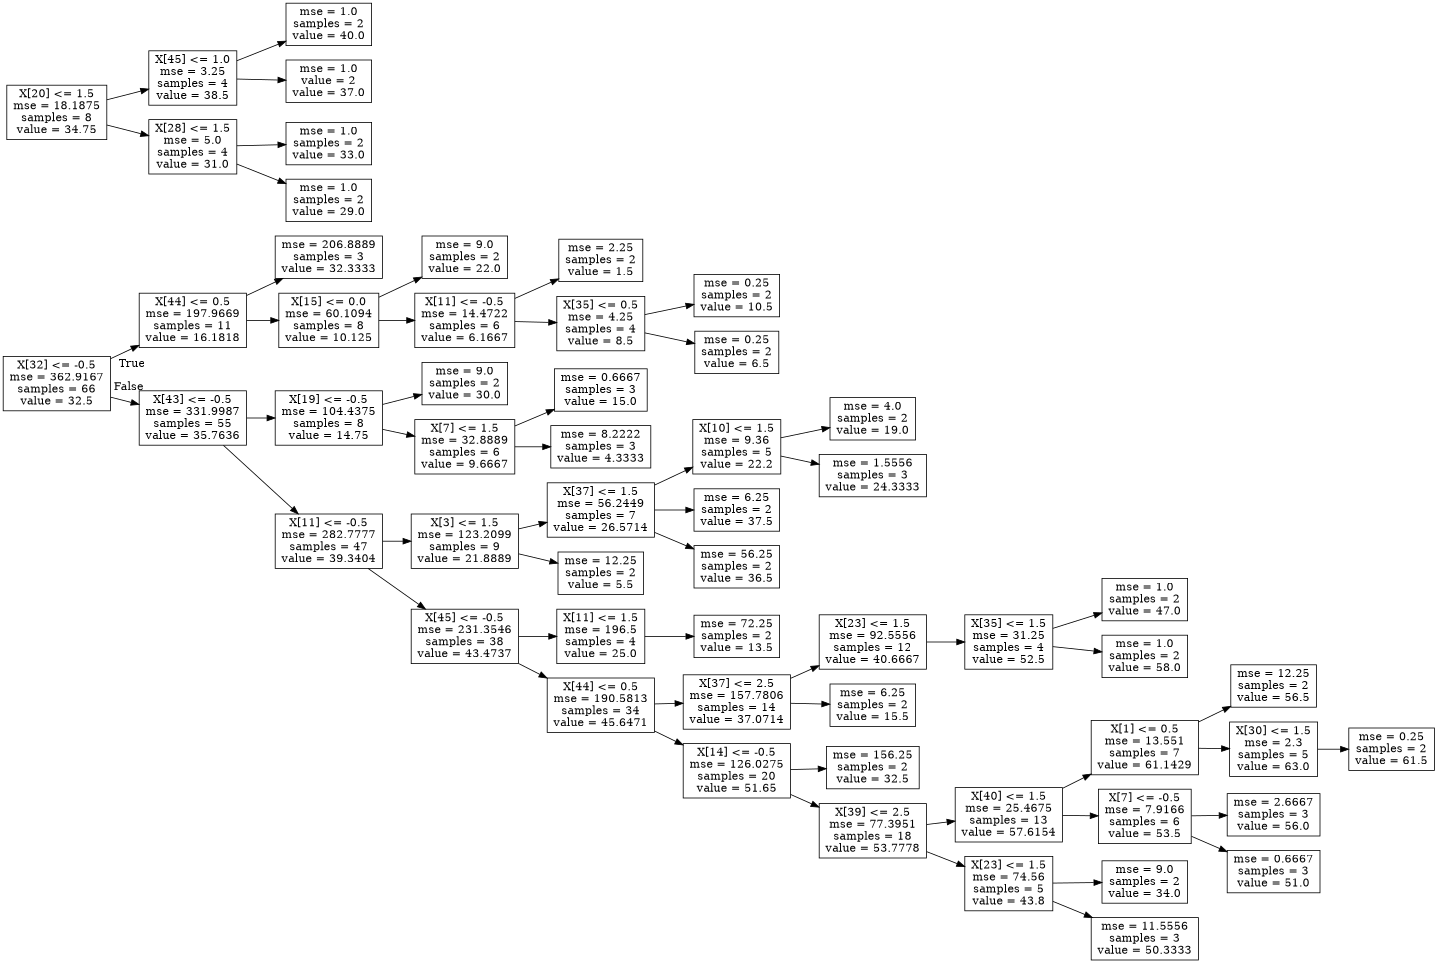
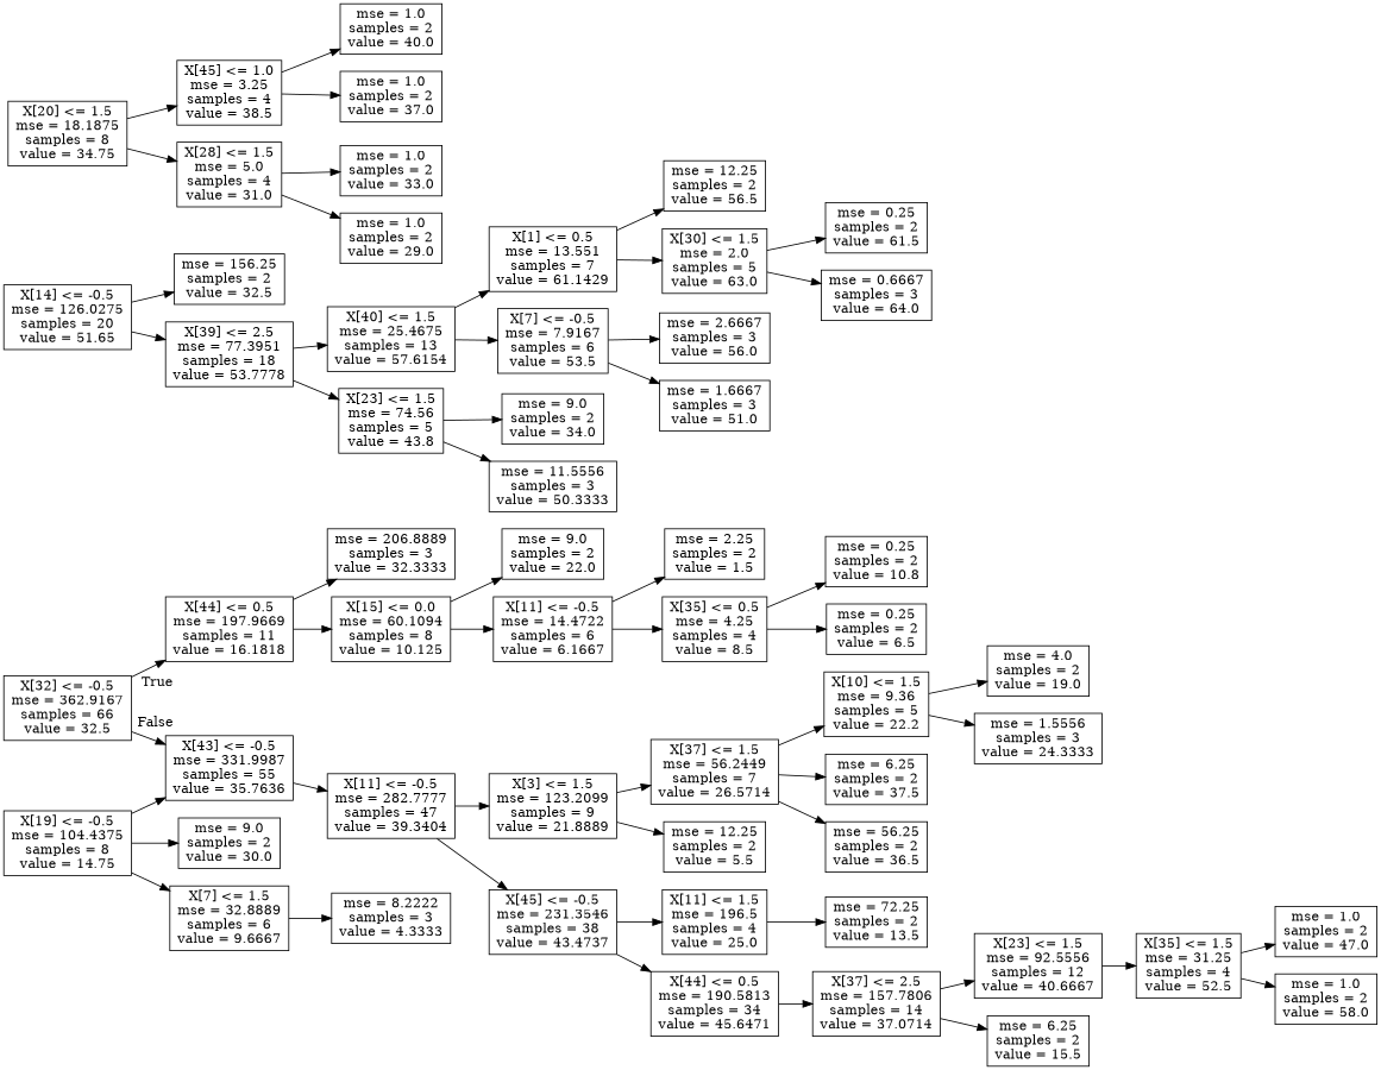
  digraph {
    rankdir=LR
    node [shape=box]
    n1 [label="X[32] <= -0.5\nmse = 362.9167\nsamples = 66\nvalue = 32.5"]
    n2 [label="X[44] <= 0.5\nmse = 197.9669\nsamples = 11\nvalue = 16.1818"]
    n3 [label="X[43] <= -0.5\nmse = 331.9987\nsamples = 55\nvalue = 35.7636"]
    n4 [label="mse = 206.8889\nsamples = 3\nvalue = 32.3333"]
    n5 [label="X[15] <= 0.0\nmse = 60.1094\nsamples = 8\nvalue = 10.125"]
    n6 [label="X[19] <= -0.5\nmse = 104.4375\nsamples = 8\nvalue = 14.75"]
    n7 [label="X[11] <= -0.5\nmse = 282.7777\nsamples = 47\nvalue = 39.3404"]
    n8 [label="mse = 9.0\nsamples = 2\nvalue = 22.0"]
    n9 [label="X[11] <= -0.5\nmse = 14.4722\nsamples = 6\nvalue = 6.1667"]
    n10 [label="mse = 2.25\nsamples = 2\nvalue = 1.5"]
    n11 [label="X[35] <= 0.5\nmse = 4.25\nsamples = 4\nvalue = 8.5"]
-   n12 [label="mse = 0.25\nsamples = 2\nvalue = 10.5"]
+   n12 [label="mse = 0.25\nsamples = 2\nvalue = 10.8"]
    n13 [label="mse = 0.25\nsamples = 2\nvalue = 6.5"]
    n14 [label="mse = 9.0\nsamples = 2\nvalue = 30.0"]
    n15 [label="X[7] <= 1.5\nmse = 32.8889\nsamples = 6\nvalue = 9.6667"]
    n16 [label="X[3] <= 1.5\nmse = 123.2099\nsamples = 9\nvalue = 21.8889"]
    n17 [label="X[45] <= -0.5\nmse = 231.3546\nsamples = 38\nvalue = 43.4737"]
-   n18 [label="mse = 0.6667\nsamples = 3\nvalue = 15.0"]
    n19 [label="mse = 8.2222\nsamples = 3\nvalue = 4.3333"]
    n20 [label="X[37] <= 1.5\nmse = 56.2449\nsamples = 7\nvalue = 26.5714"]
    n21 [label="mse = 12.25\nsamples = 2\nvalue = 5.5"]
    n22 [label="X[11] <= 1.5\nmse = 196.5\nsamples = 4\nvalue = 25.0"]
    n23 [label="X[44] <= 0.5\nmse = 190.5813\nsamples = 34\nvalue = 45.6471"]
    n24 [label="X[10] <= 1.5\nmse = 9.36\nsamples = 5\nvalue = 22.2"]
    n25 [label="mse = 6.25\nsamples = 2\nvalue = 37.5"]
    n26 [label="mse = 56.25\nsamples = 2\nvalue = 36.5"]
    n27 [label="mse = 4.0\nsamples = 2\nvalue = 19.0"]
    n28 [label="mse = 1.5556\nsamples = 3\nvalue = 24.3333"]
    n29 [label="mse = 72.25\nsamples = 2\nvalue = 13.5"]
    n30 [label="X[37] <= 2.5\nmse = 157.7806\nsamples = 14\nvalue = 37.0714"]
    n31 [label="X[14] <= -0.5\nmse = 126.0275\nsamples = 20\nvalue = 51.65"]
    n32 [label="X[23] <= 1.5\nmse = 92.5556\nsamples = 12\nvalue = 40.6667"]
    n33 [label="mse = 6.25\nsamples = 2\nvalue = 15.5"]
    n34 [label="mse = 156.25\nsamples = 2\nvalue = 32.5"]
    n35 [label="X[39] <= 2.5\nmse = 77.3951\nsamples = 18\nvalue = 53.7778"]
    n36 [label="X[35] <= 1.5\nmse = 31.25\nsamples = 4\nvalue = 52.5"]
    n37 [label="X[20] <= 1.5\nmse = 18.1875\nsamples = 8\nvalue = 34.75"]
    n38 [label="X[45] <= 1.0\nmse = 3.25\nsamples = 4\nvalue = 38.5"]
    n39 [label="X[28] <= 1.5\nmse = 5.0\nsamples = 4\nvalue = 31.0"]
    n40 [label="mse = 1.0\nsamples = 2\nvalue = 47.0"]
    n41 [label="mse = 1.0\nsamples = 2\nvalue = 58.0"]
    n42 [label="mse = 1.0\nsamples = 2\nvalue = 40.0"]
-   n43 [label="mse = 1.0\nvalue = 2\nvalue = 37.0"]
+   n43 [label="mse = 1.0\nsamples = 2\nvalue = 37.0"]
    n44 [label="mse = 1.0\nsamples = 2\nvalue = 33.0"]
    n45 [label="mse = 1.0\nsamples = 2\nvalue = 29.0"]
    n46 [label="X[40] <= 1.5\nmse = 25.4675\nsamples = 13\nvalue = 57.6154"]
    n47 [label="X[23] <= 1.5\nmse = 74.56\nsamples = 5\nvalue = 43.8"]
    n48 [label="X[1] <= 0.5\nmse = 13.551\nsamples = 7\nvalue = 61.1429"]
-   n49 [label="X[7] <= -0.5\nmse = 7.9166\nsamples = 6\nvalue = 53.5"]
+   n49 [label="X[7] <= -0.5\nmse = 7.9167\nsamples = 6\nvalue = 53.5"]
    n50 [label="mse = 9.0\nsamples = 2\nvalue = 34.0"]
    n51 [label="mse = 11.5556\nsamples = 3\nvalue = 50.3333"]
    n52 [label="mse = 12.25\nsamples = 2\nvalue = 56.5"]
-   n53 [label="X[30] <= 1.5\nmse = 2.3\nsamples = 5\nvalue = 63.0"]
+   n53 [label="X[30] <= 1.5\nmse = 2.0\nsamples = 5\nvalue = 63.0"]
    n54 [label="mse = 2.6667\nsamples = 3\nvalue = 56.0"]
-   n55 [label="mse = 0.6667\nsamples = 3\nvalue = 51.0"]
+   n55 [label="mse = 1.6667\nsamples = 3\nvalue = 51.0"]
    n56 [label="mse = 0.25\nsamples = 2\nvalue = 61.5"]
+   n57 [label="mse = 0.6667\nsamples = 3\nvalue = 64.0"]
    n1 -> n2 [headlabel=True labelangle=45 labeldistance=2.5]
    n1 -> n3 [headlabel=False labelangle=-45 labeldistance=2.5]
    n2 -> n4
    n2 -> n5
-   n3 -> n6
+   n6 -> n3
    n3 -> n7
    n5 -> n8
    n5 -> n9
    n6 -> n14
    n6 -> n15
    n7 -> n16
    n7 -> n17
    n9 -> n10
    n9 -> n11
    n11 -> n12
    n11 -> n13
-   n15 -> n18
    n15 -> n19
    n16 -> n20
    n16 -> n21
    n17 -> n22
    n17 -> n23
    n20 -> n24
    n20 -> n25
    n20 -> n26
    n22 -> n29
    n23 -> n30
-   n23 -> n31
    n24 -> n27
    n24 -> n28
    n30 -> n32
    n30 -> n33
    n31 -> n34
    n31 -> n35
    n32 -> n36
    n35 -> n46
    n35 -> n47
    n36 -> n40
    n36 -> n41
    n37 -> n38
    n37 -> n39
    n38 -> n42
    n38 -> n43
    n39 -> n44
    n39 -> n45
    n46 -> n48
    n46 -> n49
    n47 -> n50
    n47 -> n51
    n48 -> n52
    n48 -> n53
    n49 -> n54
    n49 -> n55
    n53 -> n56
+   n53 -> n57
  }
